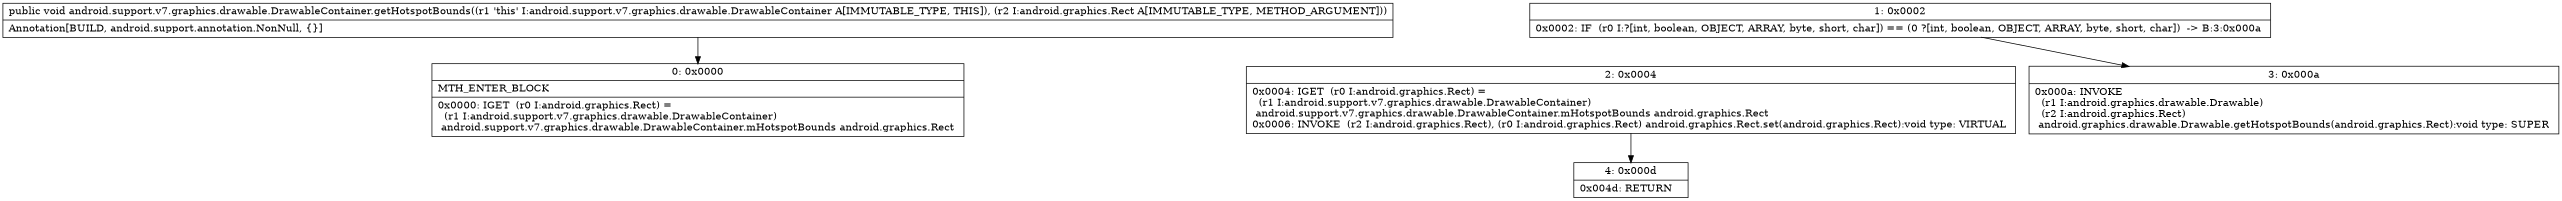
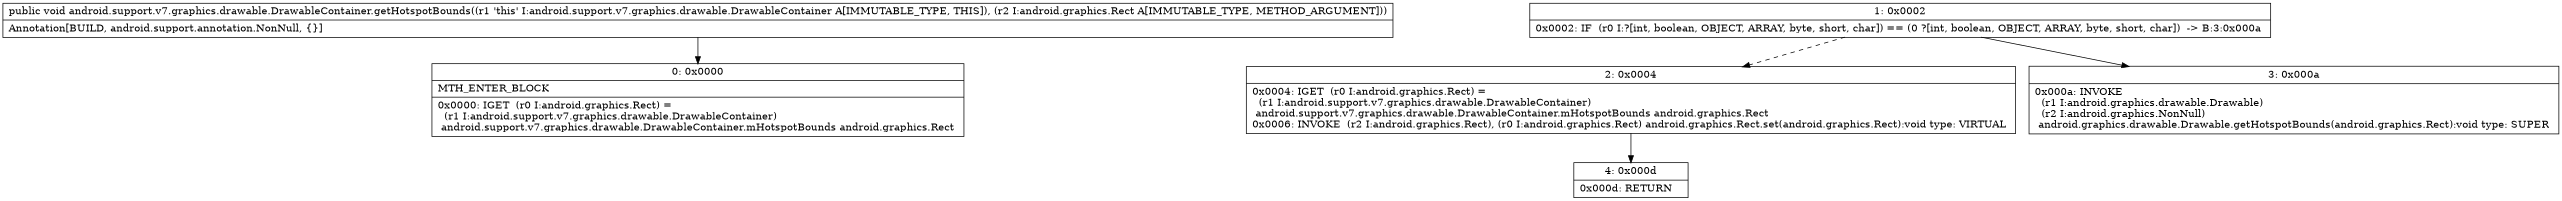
  digraph {
    node [shape=record]
    n1 [label="{0\:\ 0x0000|MTH_ENTER_BLOCK\l|0x0000: IGET  (r0 I:android.graphics.Rect) = \l  (r1 I:android.support.v7.graphics.drawable.DrawableContainer)\l android.support.v7.graphics.drawable.DrawableContainer.mHotspotBounds android.graphics.Rect \l}"]
    n2 [label="{1\:\ 0x0002|0x0002: IF  (r0 I:?[int, boolean, OBJECT, ARRAY, byte, short, char]) == (0 ?[int, boolean, OBJECT, ARRAY, byte, short, char])  \-\> B:3:0x000a \l}"]
    n3 [label="{2\:\ 0x0004|0x0004: IGET  (r0 I:android.graphics.Rect) = \l  (r1 I:android.support.v7.graphics.drawable.DrawableContainer)\l android.support.v7.graphics.drawable.DrawableContainer.mHotspotBounds android.graphics.Rect \l0x0006: INVOKE  (r2 I:android.graphics.Rect), (r0 I:android.graphics.Rect) android.graphics.Rect.set(android.graphics.Rect):void type: VIRTUAL \l}"]
-   n4 [label="{3\:\ 0x000a|0x000a: INVOKE  \l  (r1 I:android.graphics.drawable.Drawable)\l  (r2 I:android.graphics.Rect)\l android.graphics.drawable.Drawable.getHotspotBounds(android.graphics.Rect):void type: SUPER \l}"]
-   n5 [label="{4\:\ 0x000d|0x004d: RETURN   \l}"]
+   n4 [label="{3\:\ 0x000a|0x000a: INVOKE  \l  (r1 I:android.graphics.drawable.Drawable)\l  (r2 I:android.graphics.NonNull)\l android.graphics.drawable.Drawable.getHotspotBounds(android.graphics.Rect):void type: SUPER \l}"]
+   n5 [label="{4\:\ 0x000d|0x000d: RETURN   \l}"]
    n6 [label="{public void android.support.v7.graphics.drawable.DrawableContainer.getHotspotBounds((r1 'this' I:android.support.v7.graphics.drawable.DrawableContainer A[IMMUTABLE_TYPE, THIS]), (r2 I:android.graphics.Rect A[IMMUTABLE_TYPE, METHOD_ARGUMENT]))  | Annotation[BUILD, android.support.annotation.NonNull, \{\}]\l}"]
+   n2 -> n3 [style=dashed]
    n2 -> n4
    n3 -> n5
    n6 -> n1
  }
